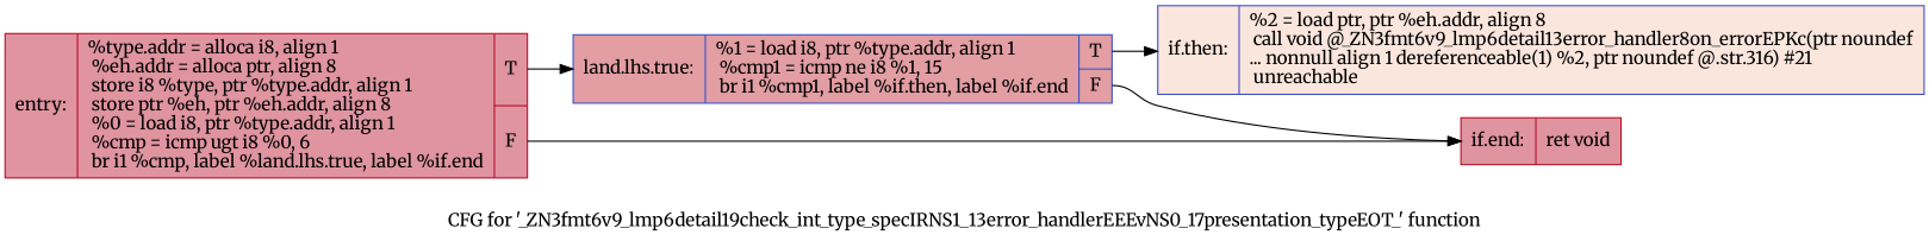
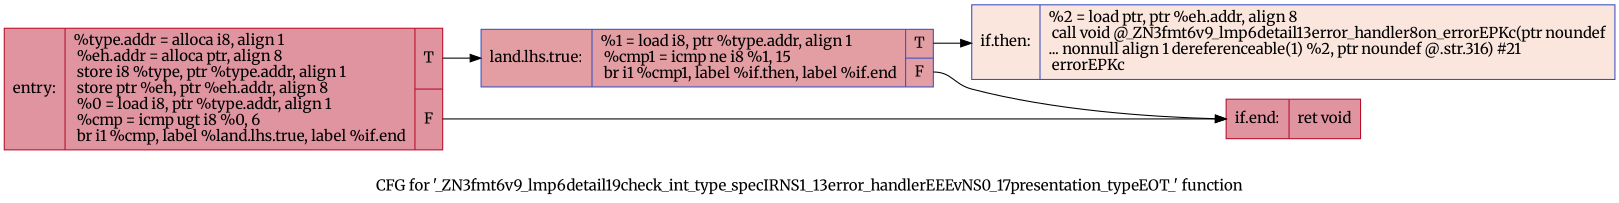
  digraph {
    label="CFG for '_ZN3fmt6v9_lmp6detail19check_int_type_specIRNS1_13error_handlerEEEvNS0_17presentation_typeEOT_' function"
    rankdir=LR
    fontname=Merriweather
    node [color="#b70d28ff" fillcolor="#b70d2870" fontname=Merriweather shape=record style=filled]
    edge [tailport=s0 fontname=Merriweather]
    n1 [label="{entry:\l|  %type.addr = alloca i8, align 1\l  %eh.addr = alloca ptr, align 8\l  store i8 %type, ptr %type.addr, align 1\l  store ptr %eh, ptr %eh.addr, align 8\l  %0 = load i8, ptr %type.addr, align 1\l  %cmp = icmp ugt i8 %0, 6\l  br i1 %cmp, label %land.lhs.true, label %if.end\l|{<s0>T|<s1>F}}"]
    n2 [color="#3d50c3ff" fillcolor="#be242e70" label="{land.lhs.true:\l|  %1 = load i8, ptr %type.addr, align 1\l  %cmp1 = icmp ne i8 %1, 15\l  br i1 %cmp1, label %if.then, label %if.end\l|{<s0>T|<s1>F}}"]
    n3 [label="{if.end:\l|  ret void\l}"]
-   n4 [color="#3d50c3ff" fillcolor="#f3c7b170" label="{if.then:\l|  %2 = load ptr, ptr %eh.addr, align 8\l  call void @_ZN3fmt6v9_lmp6detail13error_handler8on_errorEPKc(ptr noundef\l... nonnull align 1 dereferenceable(1) %2, ptr noundef @.str.316) #21\l  unreachable\l}"]
+   n4 [color="#3d50c3ff" fillcolor="#f3c7b170" label="{if.then:\l|  %2 = load ptr, ptr %eh.addr, align 8\l  call void @_ZN3fmt6v9_lmp6detail13error_handler8on_errorEPKc(ptr noundef\l... nonnull align 1 dereferenceable(1) %2, ptr noundef @.str.316) #21\l  errorEPKc\l}"]
    n1 -> n2
    n1 -> n3 [tailport=s1]
    n2 -> n3 [tailport=s1]
    n2 -> n4
  }
